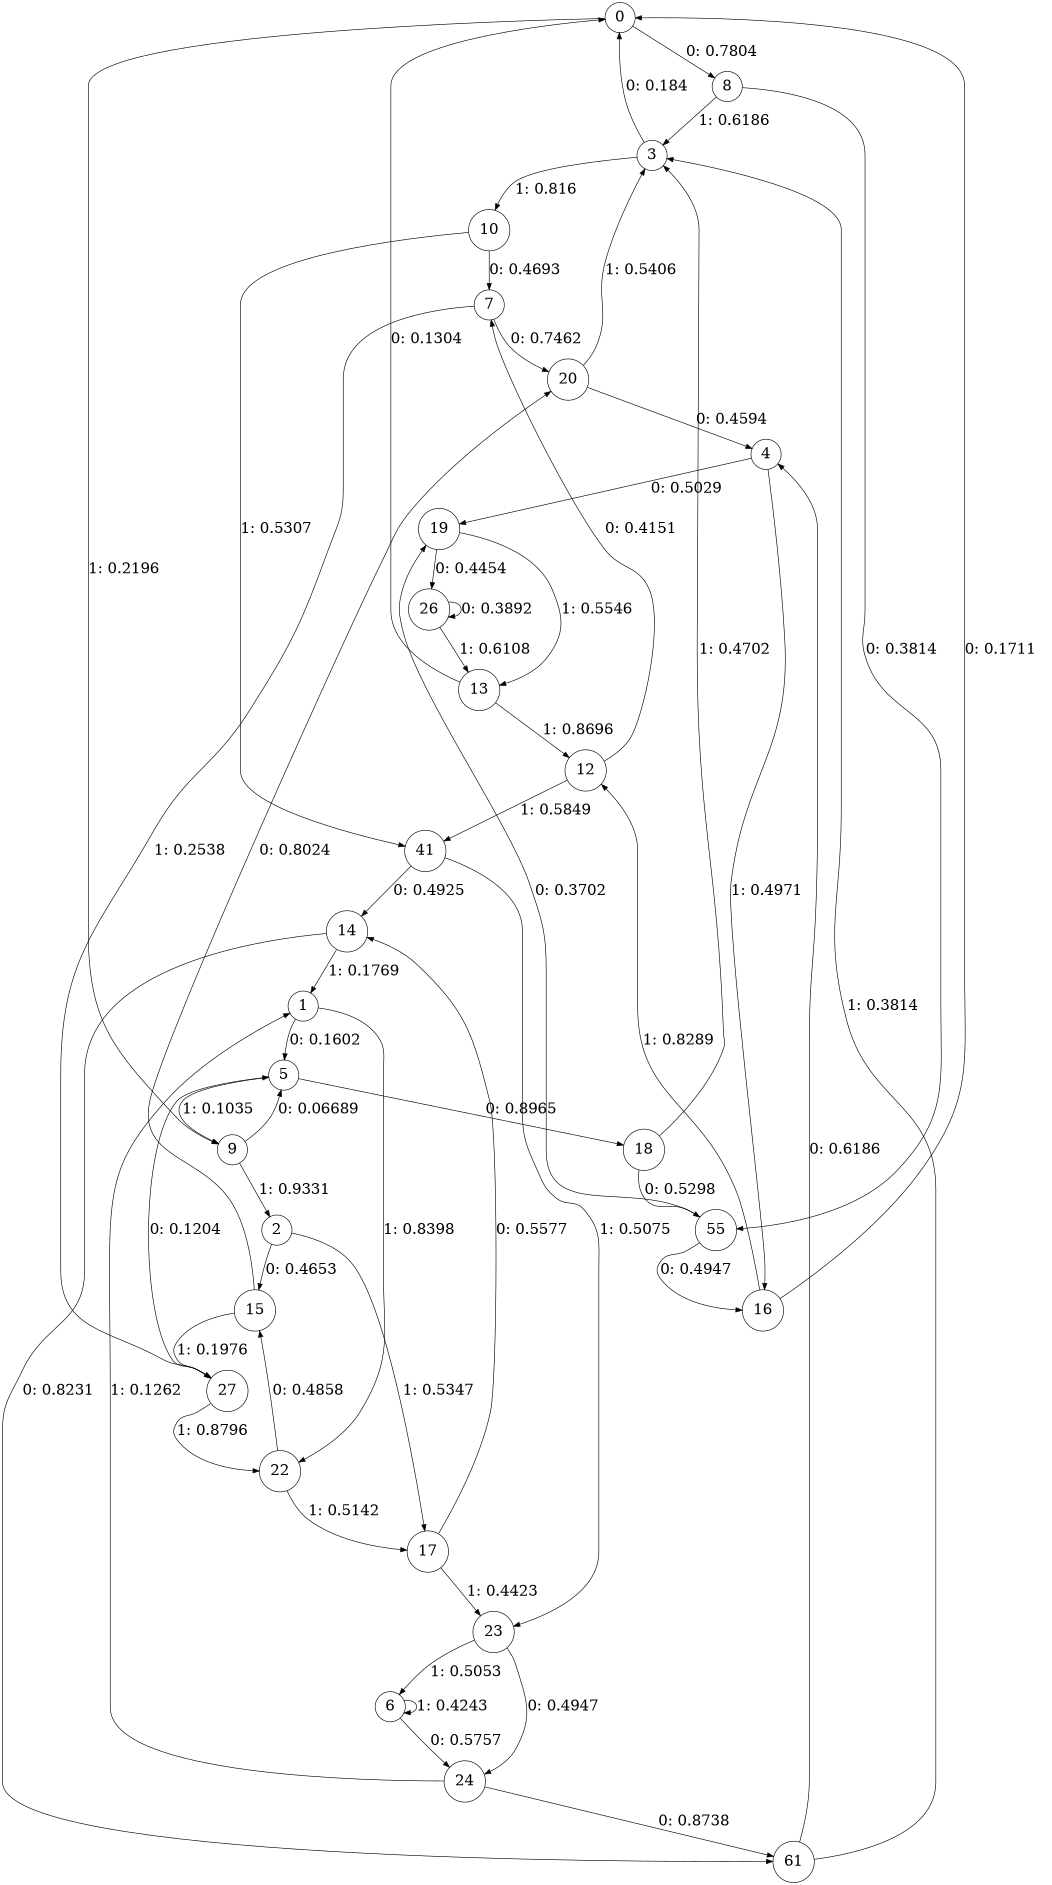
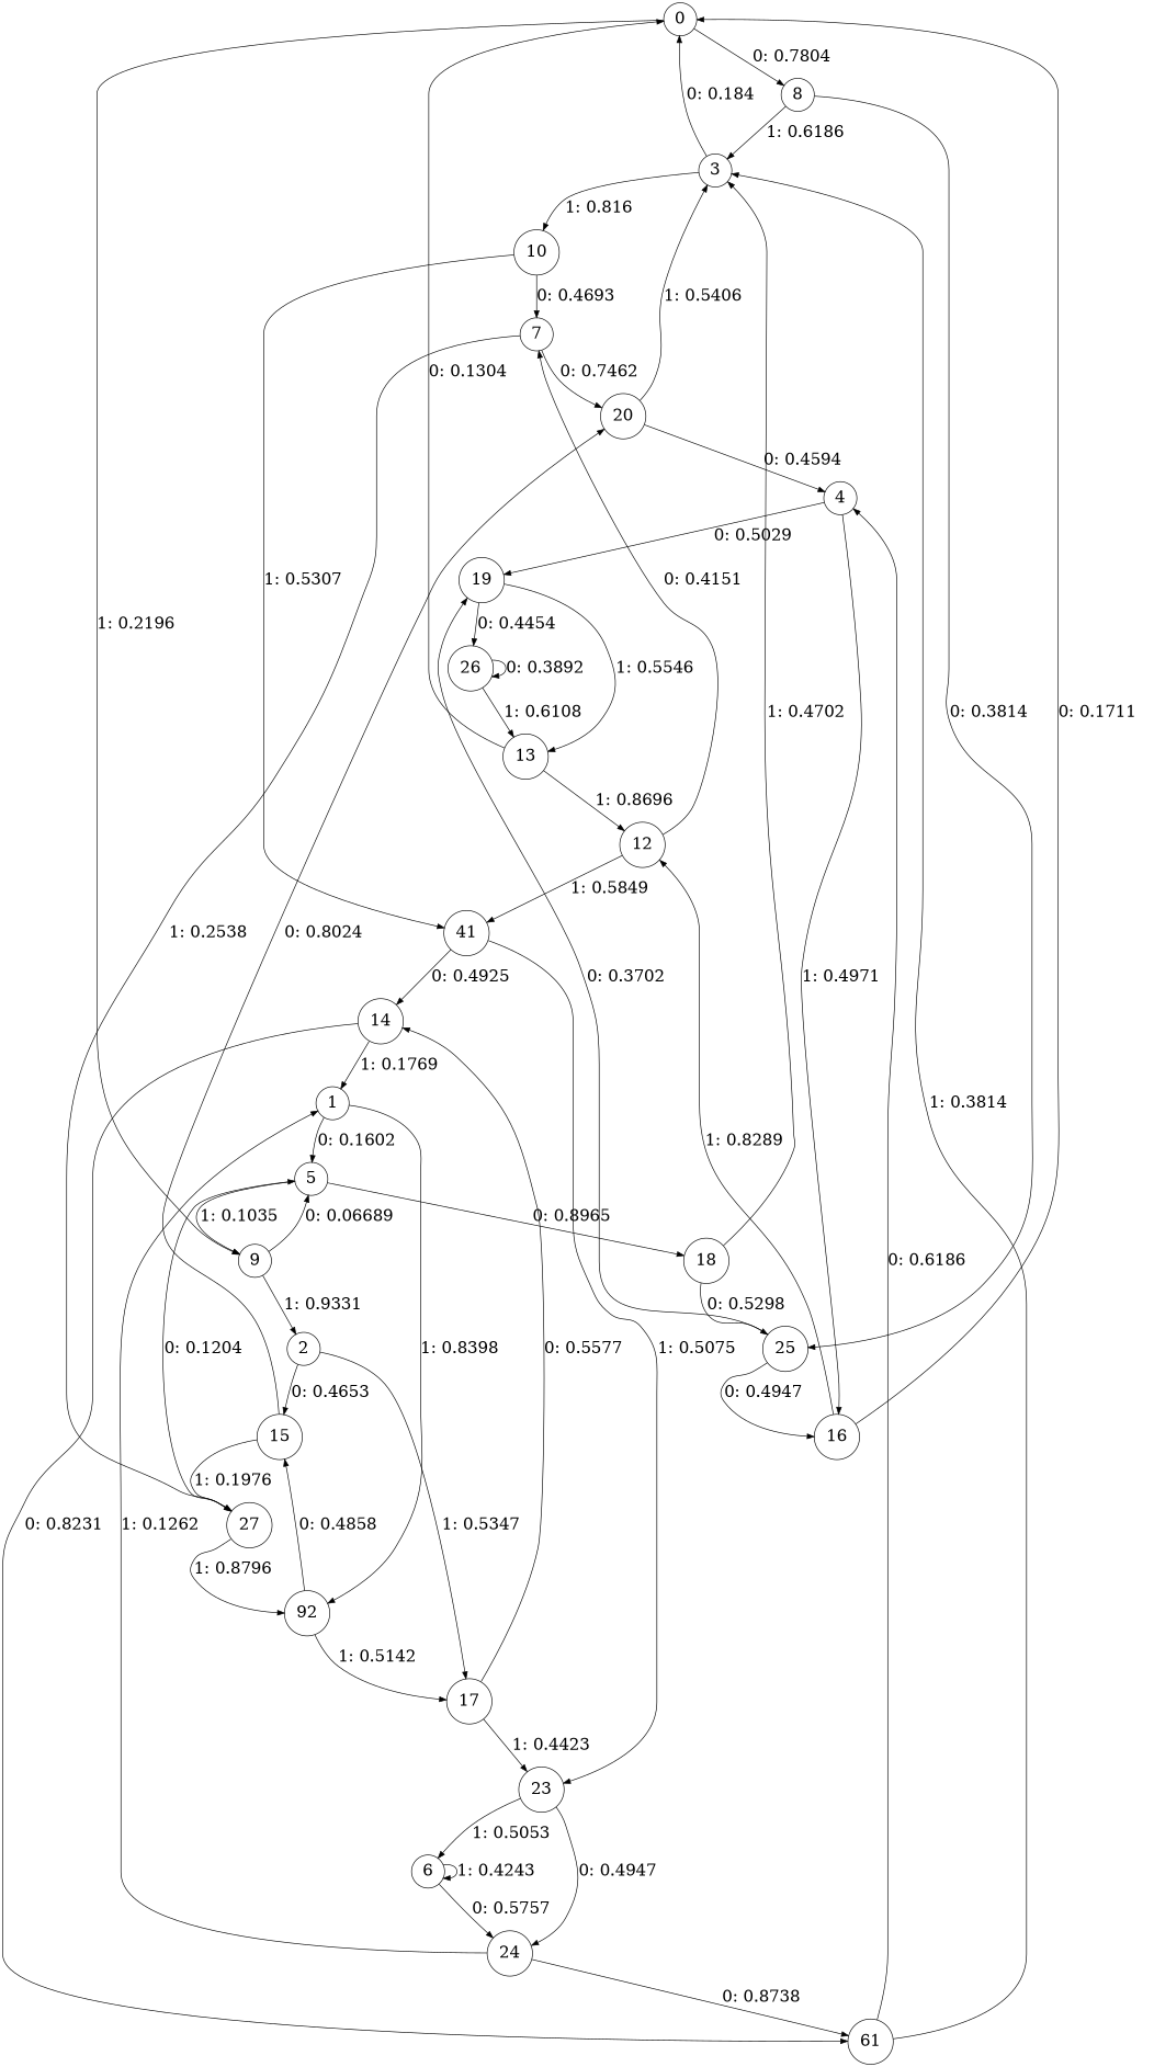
  digraph {
    node [fontsize=24 shape=circle]
    edge [fontsize=24]
    0
    8
    9
    3
-   25 [label=55]
+   25
    5
    2
    10
    19
    16
    18
    15
    17
    1
-   22
+   22 [label=92]
    20
    27
    14
    23
    4
    n21 [label=61]
    6
    24
    7
    n25 [label=41]
    13
    26
    12
    0 -> 8 [label="0: 0.7804   "]
    0 -> 9 [label="1: 0.2196   "]
    8 -> 3 [label="1: 0.6186   "]
    8 -> 25 [label="0: 0.3814   "]
    9 -> 5 [label="0: 0.06689  "]
    9 -> 2 [label="1: 0.9331   "]
    3 -> 0 [label="0: 0.184    "]
    3 -> 10 [label="1: 0.816    "]
    25 -> 19 [label="0: 0.3702   "]
    25 -> 16 [label="0: 0.4947   "]
    5 -> 9 [label="1: 0.1035   "]
    5 -> 18 [label="0: 0.8965   "]
    2 -> 15 [label="0: 0.4653   "]
    2 -> 17 [label="1: 0.5347   "]
    10 -> 7 [label="0: 0.4693   "]
    10 -> n25 [label="1: 0.5307   "]
    19 -> 13 [label="1: 0.5546   "]
    19 -> 26 [label="0: 0.4454   "]
    16 -> 0 [label="0: 0.1711   "]
    16 -> 12 [label="1: 0.8289   "]
    18 -> 3 [label="1: 0.4702   "]
    18 -> 25 [label="0: 0.5298   "]
    15 -> 20 [label="0: 0.8024   "]
    15 -> 27 [label="1: 0.1976   "]
    17 -> 14 [label="0: 0.5577   "]
    17 -> 23 [label="1: 0.4423   "]
    1 -> 5 [label="0: 0.1602   "]
    1 -> 22 [label="1: 0.8398   "]
    22 -> 15 [label="0: 0.4858   "]
    22 -> 17 [label="1: 0.5142   "]
    20 -> 3 [label="1: 0.5406   "]
    20 -> 4 [label="0: 0.4594   "]
    27 -> 5 [label="0: 0.1204   "]
    27 -> 22 [label="1: 0.8796   "]
    14 -> 1 [label="1: 0.1769   "]
    14 -> n21 [label="0: 0.8231   "]
    23 -> 6 [label="1: 0.5053   "]
    23 -> 24 [label="0: 0.4947   "]
    4 -> 19 [label="0: 0.5029   "]
    4 -> 16 [label="1: 0.4971   "]
    n21 -> 3 [label="1: 0.3814   "]
    n21 -> 4 [label="0: 0.6186   "]
    6 -> 6 [label="1: 0.4243   "]
    6 -> 24 [label="0: 0.5757   "]
    24 -> 1 [label="1: 0.1262   "]
    24 -> n21 [label="0: 0.8738   "]
    7 -> 20 [label="0: 0.7462   "]
    7 -> 27 [label="1: 0.2538   "]
    n25 -> 14 [label="0: 0.4925   "]
    n25 -> 23 [label="1: 0.5075   "]
    13 -> 0 [label="0: 0.1304   "]
    13 -> 12 [label="1: 0.8696   "]
    26 -> 13 [label="1: 0.6108   "]
    26 -> 26 [label="0: 0.3892   "]
    12 -> 7 [label="0: 0.4151   "]
    12 -> n25 [label="1: 0.5849   "]
  }
